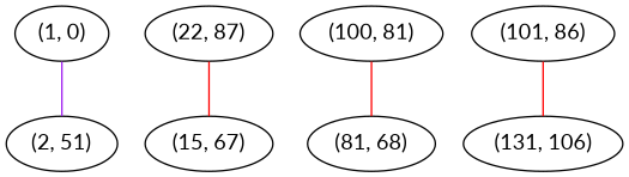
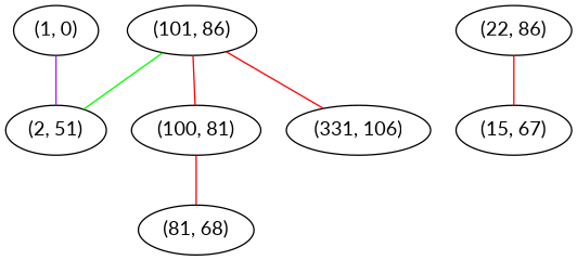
  graph {
    fontname=Lato
    node [fontname=Lato]
    edge [color=red fontname=Lato weight=1]
    n1 [label="(1, 0)"]
    "(2, 51)"
-   "(22, 87)"
+   "(22, 87)" [label="(22, 86)"]
    "(15, 67)"
    "(100, 81)"
    "(81, 68)"
    n7 [label="(101, 86)"]
-   "(131, 106)"
+   "(131, 106)" [label="(331, 106)"]
    n1 -- "(2, 51)" [color=purple weight=4]
    "(22, 87)" -- "(15, 67)"
    "(100, 81)" -- "(81, 68)"
+   n7 -- "(2, 51)" [color=green weight=2]
+   n7 -- "(100, 81)"
    n7 -- "(131, 106)"
  }
